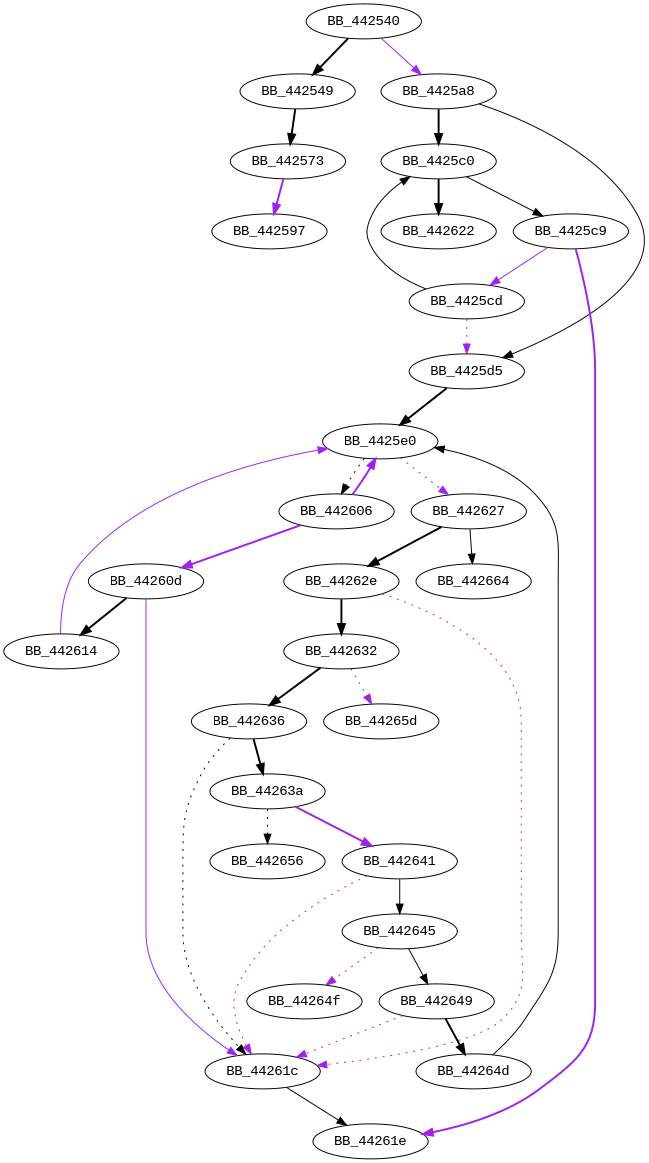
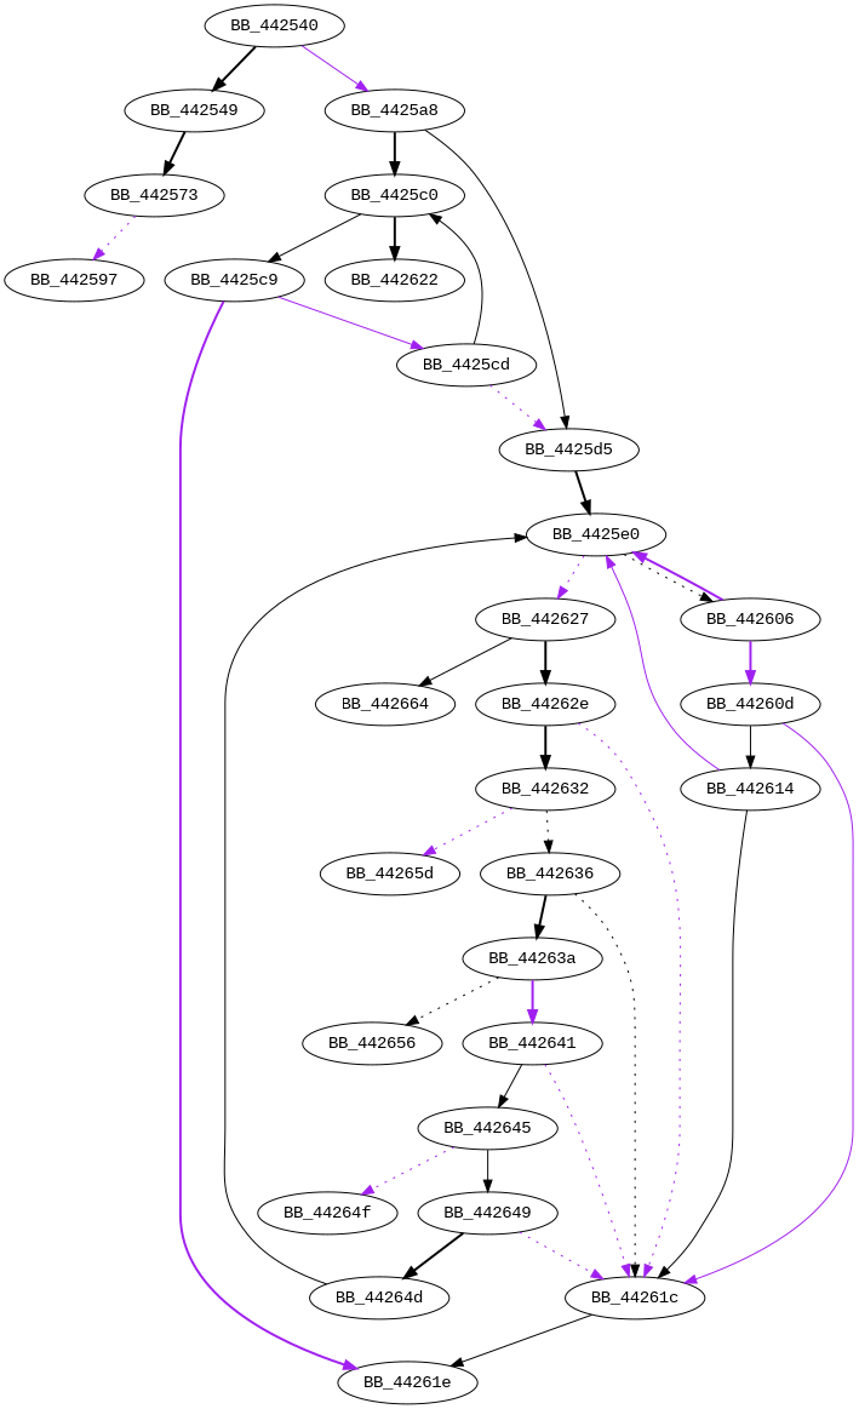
  digraph {
    fontname="Liberation Mono"
    node [fontname="Liberation Mono"]
    edge [color=black fontname="Liberation Mono" style=bold]
    BB_442540
    BB_442549
    BB_4425a8
    BB_442573
    BB_4425c0
    BB_4425d5
    BB_442597
    BB_4425c9
    BB_442622
    BB_4425e0
    BB_4425cd
    BB_44261e
    BB_442606
    BB_442627
    BB_44260d
    BB_44262e
    BB_442664
    BB_442614
    BB_44261c
    BB_442632
    BB_442636
    BB_44265d
    BB_44263a
    BB_442641
    BB_442656
    BB_442645
    BB_442649
    BB_44264f
    BB_44264d
    BB_442540 -> BB_442549
    BB_442540 -> BB_4425a8 [color=purple style=solid]
    BB_442549 -> BB_442573
    BB_4425a8 -> BB_4425c0
    BB_4425a8 -> BB_4425d5 [style=solid]
-   BB_442573 -> BB_442597 [color=purple]
+   BB_442573 -> BB_442597 [color=purple style=dotted]
    BB_4425c0 -> BB_4425c9 [style=solid]
    BB_4425c0 -> BB_442622
    BB_4425d5 -> BB_4425e0
    BB_4425c9 -> BB_4425cd [color=purple style=solid]
    BB_4425c9 -> BB_44261e [color=purple]
    BB_4425e0 -> BB_442606 [style=dotted]
    BB_4425e0 -> BB_442627 [color=purple style=dotted]
    BB_4425cd -> BB_4425c0 [style=solid]
    BB_4425cd -> BB_4425d5 [color=purple style=dotted]
    BB_442606 -> BB_4425e0 [color=purple]
    BB_442606 -> BB_44260d [color=purple]
    BB_442627 -> BB_44262e
    BB_442627 -> BB_442664 [style=solid]
-   BB_44260d -> BB_442614
+   BB_44260d -> BB_442614 [style=solid]
    BB_44260d -> BB_44261c [color=purple style=solid]
    BB_44262e -> BB_44261c [color=purple style=dotted]
    BB_44262e -> BB_442632
    BB_442614 -> BB_4425e0 [color=purple style=solid]
+   BB_442614 -> BB_44261c [style=solid]
    BB_44261c -> BB_44261e [style=solid]
-   BB_442632 -> BB_442636
+   BB_442632 -> BB_442636 [style=dotted]
    BB_442632 -> BB_44265d [color=purple style=dotted]
    BB_442636 -> BB_44261c [style=dotted]
    BB_442636 -> BB_44263a
    BB_44263a -> BB_442641 [color=purple]
    BB_44263a -> BB_442656 [style=dotted]
    BB_442641 -> BB_44261c [color=purple style=dotted]
    BB_442641 -> BB_442645 [style=solid]
    BB_442645 -> BB_442649 [style=solid]
    BB_442645 -> BB_44264f [color=purple style=dotted]
    BB_442649 -> BB_44261c [color=purple style=dotted]
    BB_442649 -> BB_44264d
    BB_44264d -> BB_4425e0 [style=solid]
  }
